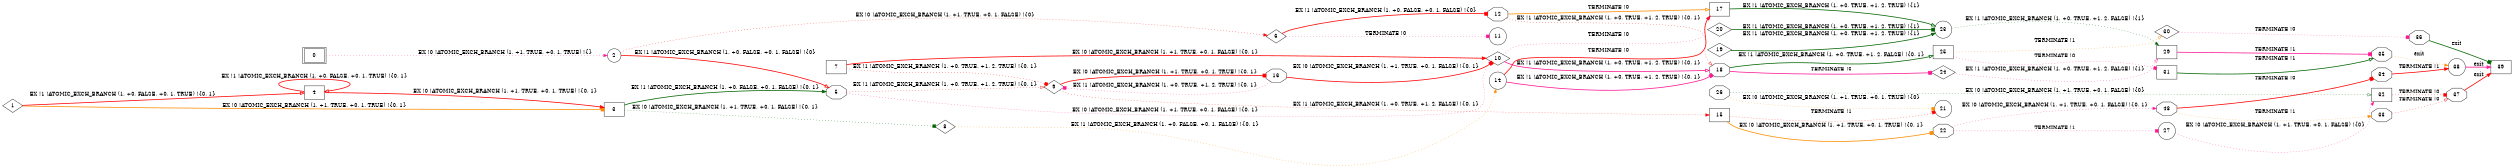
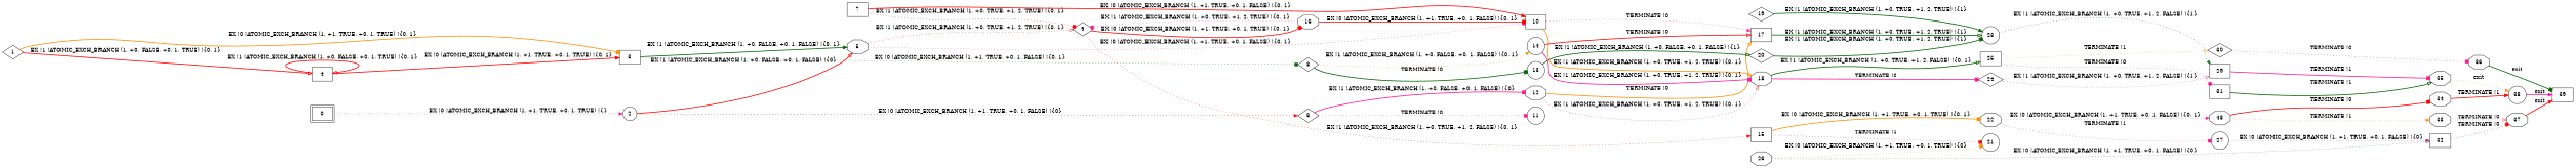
  digraph {
    rankdir=LR
    node [shape=box]
    edge [arrowhead=box color=red style=bold]
    0 [peripheries=2]
    2 [shape=circle]
    1 [shape=diamond]
    3
    4
    5 [shape=octagon]
    6 [shape=diamond]
    8 [shape=diamond]
    9 [shape=diamond]
-   10 [shape=diamond]
+   10
    11 [shape=circle]
    12 [shape=octagon]
    7
+   13 [shape=circle]
    14 [shape=circle]
    15
    16 [shape=octagon]
    17
    18 [shape=octagon]
    20 [shape=diamond]
    21 [shape=circle]
    22 [shape=octagon]
    23 [shape=circle]
    24 [shape=diamond]
    25
    19 [shape=diamond]
    27 [shape=circle]
    n28 [label=48 shape=octagon]
    29
    30 [shape=diamond]
    31
    26 [shape=octagon]
    32
    33 [shape=octagon]
    34 [shape=octagon]
    35 [shape=octagon]
    36 [shape=octagon]
    37 [shape=octagon]
    38 [shape=circle]
    39
    0 -> 2 [arrowhead=normal color=deeppink label="EX !0 !ATOMIC_EXCH_BRANCH (1, +1, TRUE, +0, 1, TRUE) !{}" style=dotted]
    2 -> 5 [arrowhead=onormal label="EX !1 !ATOMIC_EXCH_BRANCH (1, +0, FALSE, +0, 1, FALSE) !{0}"]
    2 -> 6 [arrowhead=normal label="EX !0 !ATOMIC_EXCH_BRANCH (1, +1, TRUE, +0, 1, FALSE) !{0}" style=dotted]
    1 -> 3 [color=darkorange label="EX !0 !ATOMIC_EXCH_BRANCH (1, +1, TRUE, +0, 1, TRUE) !{0, 1}"]
    1 -> 4 [arrowhead=onormal label="EX !1 !ATOMIC_EXCH_BRANCH (1, +0, FALSE, +0, 1, TRUE) !{0, 1}"]
    3 -> 5 [arrowhead=normal color=darkgreen label="EX !1 !ATOMIC_EXCH_BRANCH (1, +0, FALSE, +0, 1, FALSE) !{0, 1}"]
    3 -> 8 [color=darkgreen label="EX !0 !ATOMIC_EXCH_BRANCH (1, +1, TRUE, +0, 1, FALSE) !{0, 1}" style=dotted]
    4 -> 3 [arrowhead=normal label="EX !0 !ATOMIC_EXCH_BRANCH (1, +1, TRUE, +0, 1, TRUE) !{0, 1}"]
    4 -> 4 [arrowhead=onormal label="EX !1 !ATOMIC_EXCH_BRANCH (1, +0, FALSE, +0, 1, TRUE) !{0, 1}"]
    5 -> 9 [arrowhead=onormal label="EX !1 !ATOMIC_EXCH_BRANCH (1, +0, TRUE, +1, 2, TRUE) !{0, 1}" style=dotted]
    5 -> 10 [color=deeppink label="EX !0 !ATOMIC_EXCH_BRANCH (1, +1, TRUE, +0, 1, FALSE) !{0, 1}" style=dotted]
    6 -> 11 [color=deeppink label="TERMINATE !0" style=dotted]
-   6 -> 12 [label="EX !1 !ATOMIC_EXCH_BRANCH (1, +0, FALSE, +0, 1, FALSE) !{0}"]
+   6 -> 12 [color=deeppink label="EX !1 !ATOMIC_EXCH_BRANCH (1, +0, FALSE, +0, 1, FALSE) !{0}"]
+   8 -> 13 [color=darkgreen label="TERMINATE !0"]
    8 -> 14 [arrowhead=normal color=darkorange label="EX !1 !ATOMIC_EXCH_BRANCH (1, +0, FALSE, +0, 1, FALSE) !{0, 1}" style=dotted]
    9 -> 15 [arrowhead=normal label="EX !1 !ATOMIC_EXCH_BRANCH (1, +0, TRUE, +1, 2, FALSE) !{0, 1}" style=dotted]
    9 -> 16 [label="EX !0 !ATOMIC_EXCH_BRANCH (1, +1, TRUE, +0, 1, TRUE) !{0, 1}"]
    10 -> 17 [arrowhead=normal color=deeppink label="TERMINATE !0" style=dotted]
-   10 -> 18 [arrowhead=onormal color=deeppink label="EX !1 !ATOMIC_EXCH_BRANCH (1, +0, TRUE, +1, 2, TRUE) !{0, 1}"]
+   10 -> 18 [arrowhead=onormal color=darkorange label="EX !1 !ATOMIC_EXCH_BRANCH (1, +0, TRUE, +1, 2, TRUE) !{0, 1}"]
    12 -> 17 [arrowhead=onormal color=darkorange label="TERMINATE !0"]
    12 -> 18 [arrowhead=onormal label="EX !1 !ATOMIC_EXCH_BRANCH (1, +0, TRUE, +1, 2, TRUE) !{0, 1}" style=dotted]
    7 -> 9 [label="EX !1 !ATOMIC_EXCH_BRANCH (1, +0, TRUE, +1, 2, TRUE) !{0, 1}" style=dotted]
    7 -> 10 [arrowhead=normal label="EX !0 !ATOMIC_EXCH_BRANCH (1, +1, TRUE, +0, 1, FALSE) !{0, 1}"]
+   13 -> 20 [arrowhead=onormal color=darkgreen label="EX !1 !ATOMIC_EXCH_BRANCH (1, +0, FALSE, +0, 1, FALSE) !{1}"]
    14 -> 17 [arrowhead=onormal label="TERMINATE !0"]
    14 -> 18 [color=deeppink label="EX !1 !ATOMIC_EXCH_BRANCH (1, +0, TRUE, +1, 2, TRUE) !{0, 1}"]
    15 -> 21 [label="TERMINATE !1" style=dotted]
    15 -> 22 [color=darkorange label="EX !0 !ATOMIC_EXCH_BRANCH (1, +1, TRUE, +0, 1, TRUE) !{0, 1}"]
    16 -> 9 [color=deeppink label="EX !1 !ATOMIC_EXCH_BRANCH (1, +0, TRUE, +1, 2, TRUE) !{0, 1}" style=dotted]
    16 -> 10 [label="EX !0 !ATOMIC_EXCH_BRANCH (1, +1, TRUE, +0, 1, FALSE) !{0, 1}"]
    17 -> 23 [arrowhead=onormal color=darkgreen label="EX !1 !ATOMIC_EXCH_BRANCH (1, +0, TRUE, +1, 2, TRUE) !{1}"]
    18 -> 24 [color=deeppink label="TERMINATE !0"]
    18 -> 25 [arrowhead=onormal color=darkgreen label="EX !1 !ATOMIC_EXCH_BRANCH (1, +0, TRUE, +1, 2, FALSE) !{0, 1}"]
    20 -> 23 [color=darkgreen label="EX !1 !ATOMIC_EXCH_BRANCH (1, +0, TRUE, +1, 2, TRUE) !{1}"]
    22 -> 27 [color=deeppink label="TERMINATE !1" style=dotted]
    22 -> n28 [arrowhead=normal color=deeppink label="EX !0 !ATOMIC_EXCH_BRANCH (1, +1, TRUE, +0, 1, FALSE) !{0, 1}" style=dotted]
    23 -> 29 [arrowhead=normal color=darkgreen label="EX !1 !ATOMIC_EXCH_BRANCH (1, +0, TRUE, +1, 2, FALSE) !{1}" style=dotted]
    24 -> 29 [arrowhead=onormal color=deeppink label="EX !1 !ATOMIC_EXCH_BRANCH (1, +0, TRUE, +1, 2, FALSE) !{1}" style=dotted]
    25 -> 30 [arrowhead=onormal color=darkorange label="TERMINATE !1" style=dotted]
    25 -> 31 [color=deeppink label="TERMINATE !0" style=dotted]
    19 -> 23 [arrowhead=normal color=darkgreen label="EX !1 !ATOMIC_EXCH_BRANCH (1, +0, TRUE, +1, 2, TRUE) !{1}"]
    27 -> 32 [arrowhead=normal color=deeppink label="EX !0 !ATOMIC_EXCH_BRANCH (1, +1, TRUE, +0, 1, FALSE) !{0}" style=dotted]
    n28 -> 33 [arrowhead=normal color=darkorange label="TERMINATE !1" style=dotted]
    n28 -> 34 [label="TERMINATE !0"]
    29 -> 35 [color=deeppink label="TERMINATE !1"]
    30 -> 36 [color=deeppink label="TERMINATE !0" style=dotted]
    31 -> 35 [arrowhead=onormal color=darkgreen label="TERMINATE !1"]
    26 -> 21 [color=darkorange label="EX !0 !ATOMIC_EXCH_BRANCH (1, +1, TRUE, +0, 1, TRUE) !{0}" style=dotted]
    26 -> 32 [arrowhead=onormal color=darkgreen label="EX !0 !ATOMIC_EXCH_BRANCH (1, +1, TRUE, +0, 1, FALSE) !{0}" style=dotted]
    32 -> 37 [label="TERMINATE !0" style=dotted]
    33 -> 37 [arrowhead=onormal label="TERMINATE !0" style=dotted]
    34 -> 38 [arrowhead=normal label="TERMINATE !1"]
    35 -> 38 [arrowhead=normal color=darkorange label=exit style=dotted]
    36 -> 39 [color=darkgreen label=exit]
    37 -> 39 [arrowhead=normal label=exit]
    38 -> 39 [arrowhead=normal color=deeppink label=exit]
  }
